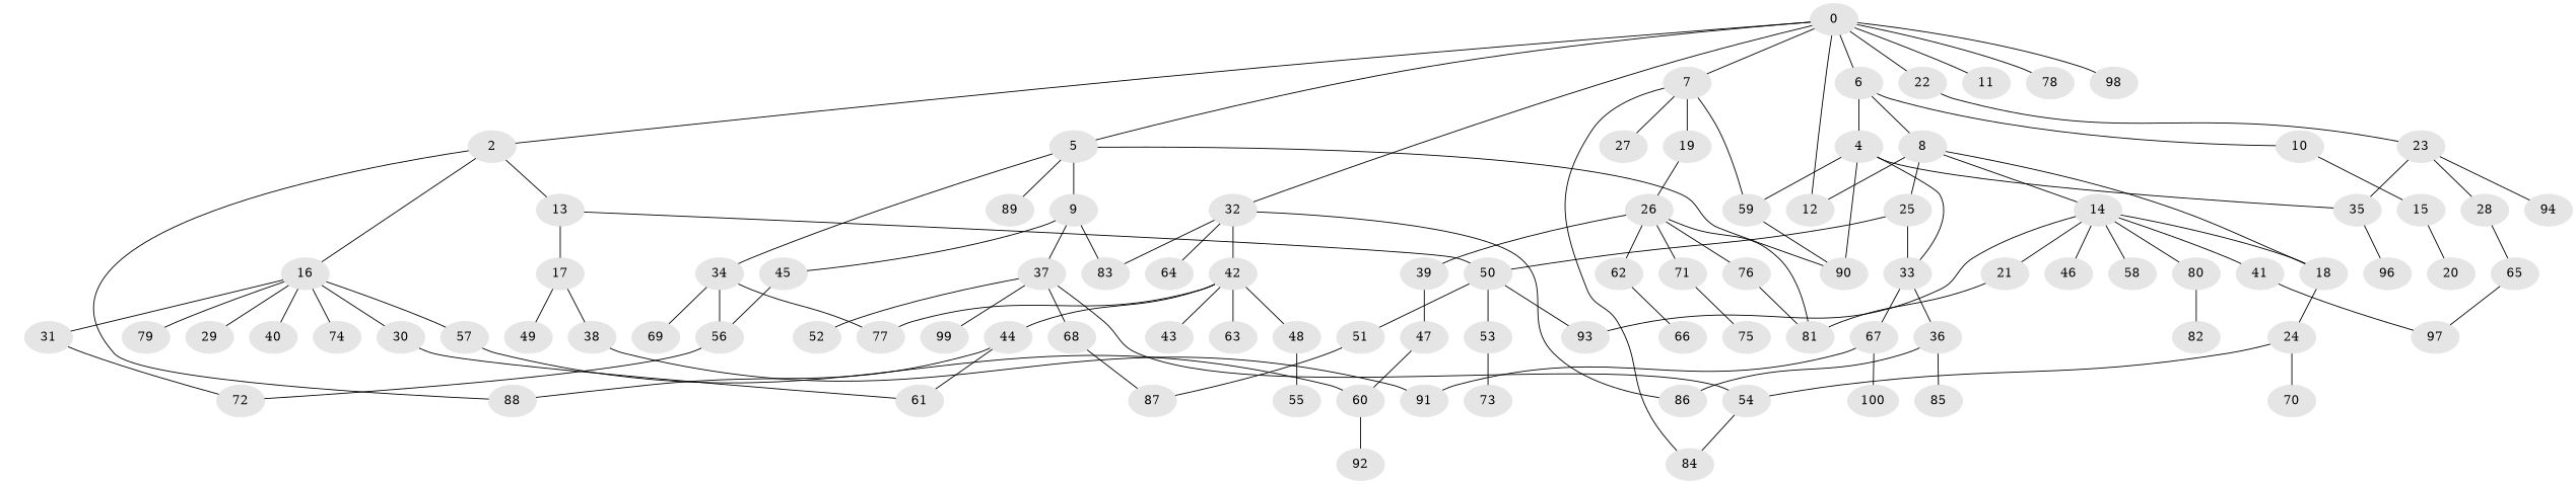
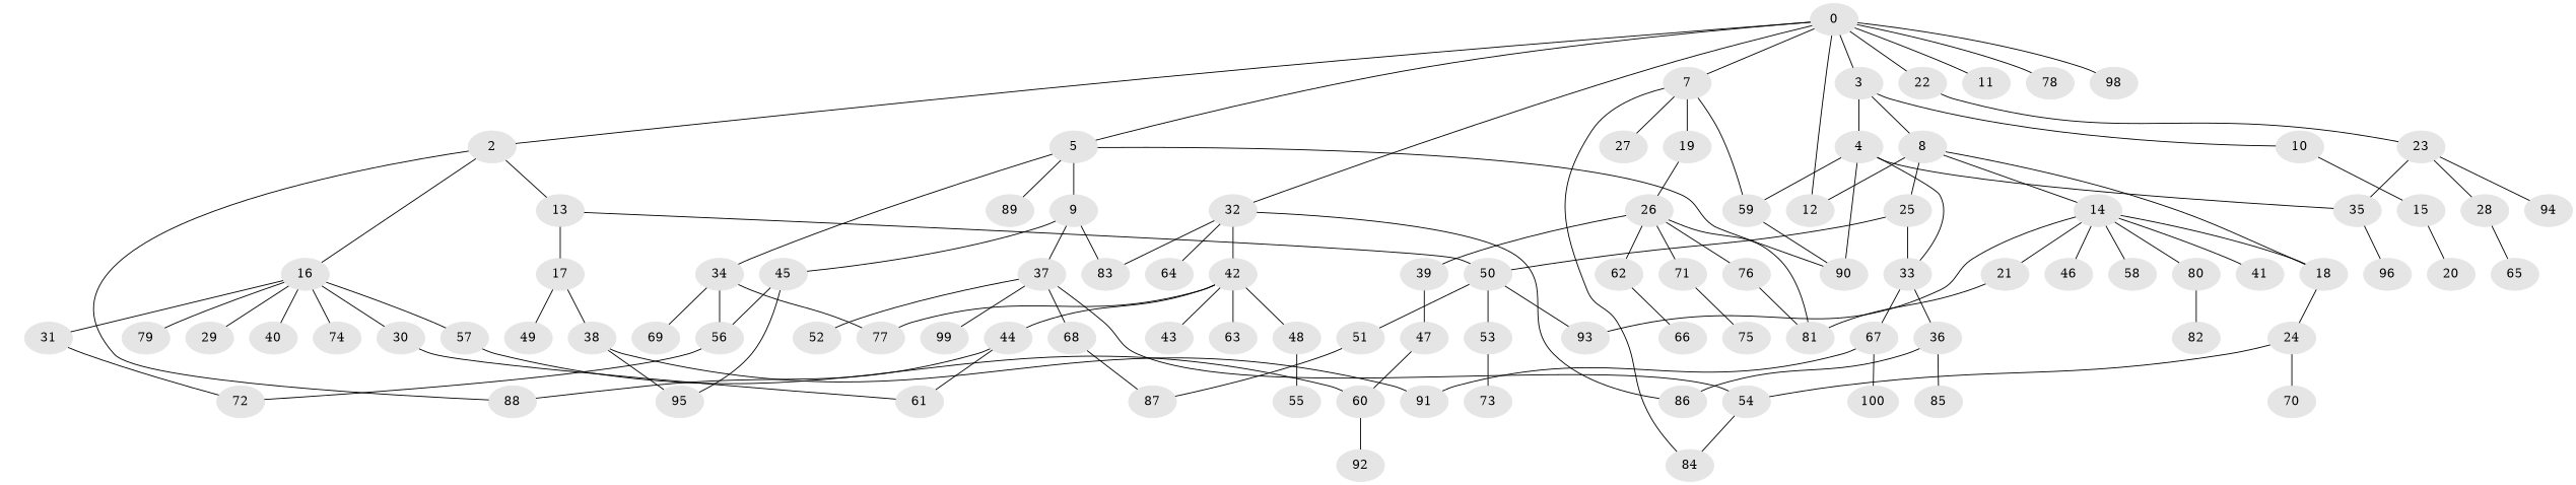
  graph {
    node [color=gray90 style=filled]
    n1 [label=0]
    2
-   3 [label=6]
+   3
    5
    7
    11
    12
    22
    32
    78
    98
    13
    16
    88
    4
    8
    10
    90
    9
    34
    89
    59
    19
    27
    84
    23
    83
    42
    64
    86
    17
    50
    29
    30
    31
    40
    57
    74
    79
    33
    35
    14
    18
    25
    15
    36
    67
    96
    37
    45
    56
    69
    77
    26
    21
    41
    46
    58
    80
    93
    24
    54
    52
    68
    99
+   95
    20
    38
    49
    51
    53
    81
-   97
    82
    61
    72
    60
    91
    70
    39
    62
    71
    76
    28
    94
    65
    47
    66
    75
    43
    44
    48
    63
    85
    100
    87
    55
    92
    73
    n1 -- 2
    n1 -- 3
    n1 -- 5
    n1 -- 7
    n1 -- 11
    n1 -- 12
    n1 -- 22
    n1 -- 32
    n1 -- 78
    n1 -- 98
    2 -- 13
    2 -- 16
    2 -- 88
    3 -- 4
    3 -- 8
    3 -- 10
    5 -- 90
    5 -- 9
    5 -- 34
    5 -- 89
    7 -- 59
    7 -- 19
    7 -- 27
    7 -- 84
    22 -- 23
    32 -- 83
    32 -- 42
    32 -- 64
    32 -- 86
    13 -- 17
    13 -- 50
    16 -- 29
    16 -- 30
    16 -- 31
    16 -- 40
    16 -- 57
    16 -- 74
    16 -- 79
    4 -- 90
    4 -- 59
    4 -- 33
    4 -- 35
    8 -- 12
    8 -- 14
    8 -- 18
    8 -- 25
    10 -- 15
    9 -- 83
    9 -- 37
    9 -- 45
    34 -- 56
    34 -- 69
    34 -- 77
    59 -- 90
    19 -- 26
    23 -- 35
    23 -- 28
    23 -- 94
    42 -- 77
    42 -- 43
    42 -- 44
    42 -- 48
    42 -- 63
    17 -- 38
    17 -- 49
    50 -- 93
    50 -- 51
    50 -- 53
    30 -- 61
    31 -- 72
    57 -- 60
    33 -- 36
    33 -- 67
    35 -- 96
    14 -- 18
    14 -- 21
    14 -- 41
    14 -- 46
    14 -- 58
    14 -- 80
    14 -- 93
    18 -- 24
    25 -- 50
    25 -- 33
    15 -- 20
    36 -- 86
    36 -- 85
    67 -- 91
    67 -- 100
    37 -- 54
    37 -- 52
    37 -- 68
    37 -- 99
    45 -- 56
+   45 -- 95
    56 -- 72
    26 -- 81
    26 -- 39
    26 -- 62
    26 -- 71
    26 -- 76
    21 -- 81
-   41 -- 97
    80 -- 82
    24 -- 54
    24 -- 70
    54 -- 84
    68 -- 87
+   38 -- 95
    38 -- 91
    51 -- 87
    53 -- 73
    60 -- 92
    39 -- 47
    62 -- 66
    71 -- 75
    76 -- 81
    28 -- 65
-   65 -- 97
    47 -- 60
    44 -- 88
    44 -- 61
    48 -- 55
  }
